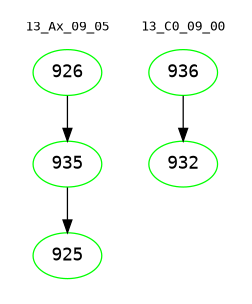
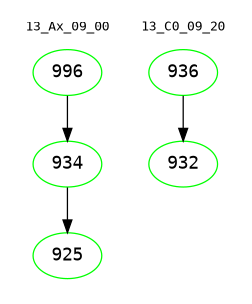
  digraph {
    fontname="DejaVu Sans Mono"
    node [color=green fontname="DejaVu Sans Mono"]
    edge [color=black fontname="DejaVu Sans Mono"]
-   n1 [label=926]
-   n2 [label=935]
+   n1 [label=996]
+   n2 [label=934]
    n3 [label=925]
    n4 [label=936]
    n5 [label=932]
    subgraph cluster_1 {
      color=white
      fontsize=10
-     label="13_Ax_09_05"
+     label="13_Ax_09_00"
      n1
      n2
      n3
    }
    subgraph cluster_2 {
      color=white
      fontsize=10
-     label="13_C0_09_00"
+     label="13_C0_09_20"
      n4
      n5
    }
    n1 -> n2
    n2 -> n3
    n4 -> n5
  }
